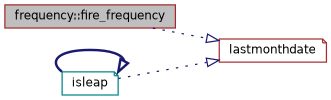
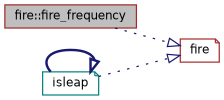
  digraph {
    rankdir=LR
    node [color=brown fillcolor=white fontname=Helvetica fontsize=10 shape=note style=filled]
    edge [arrowhead=onormal color=midnightblue fontname=Helvetica fontsize=10 labelfontname=Helvetica labelfontsize=10 style=dotted]
-   n1 [fillcolor=grey75 fontcolor=black height=0.2 label="frequency::fire_frequency" shape=box width=0.4]
-   n2 [height=0.2 label=lastmonthdate width=0.4]
+   n1 [fillcolor=grey75 fontcolor=black height=0.2 label="fire::fire_frequency" shape=box width=0.4]
+   n2 [height=0.2 label=fire width=0.4]
    n3 [color=teal height=0.2 label=isleap width=0.4]
    n1 -> n2
    n3 -> n2
    n3 -> n3 [style=bold]
  }
